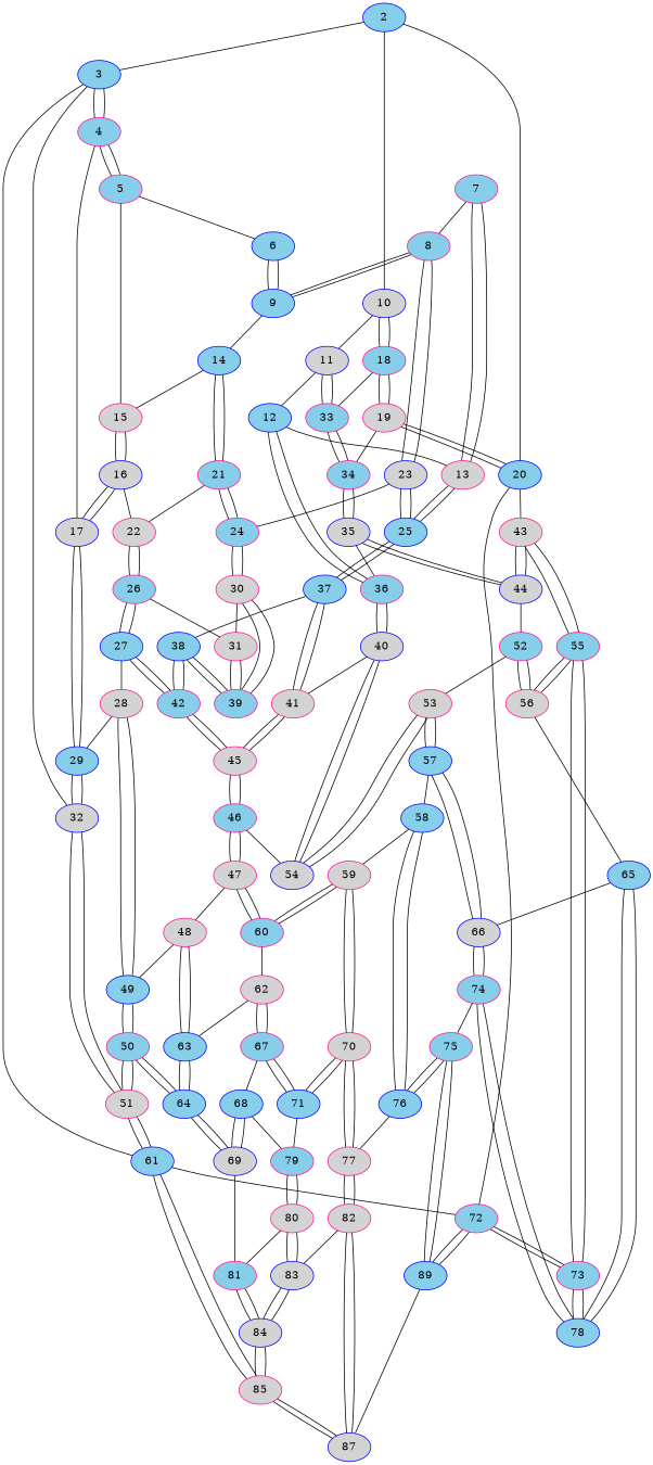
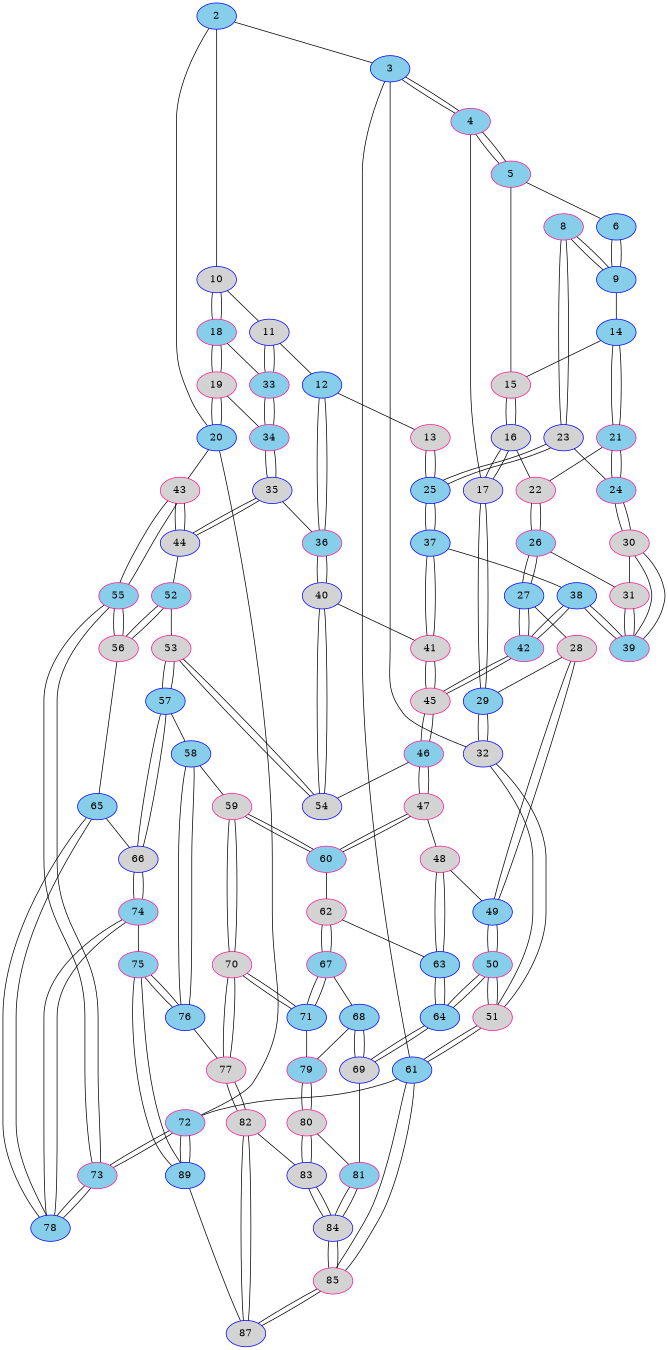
  graph {
    node [color=deeppink fillcolor=skyblue style=filled]
    2 [color=blue]
    3 [color=blue]
    10 [color=blue fillcolor=lightgrey]
    20 [color=blue]
-   7
    8
    13 [fillcolor=lightgrey]
    4
    32 [color=blue fillcolor=lightgrey]
    61 [color=blue]
    11 [color=blue fillcolor=lightgrey]
    18
    43 [fillcolor=lightgrey]
    72
    5
    17 [color=blue fillcolor=lightgrey]
    51 [fillcolor=lightgrey]
    85 [fillcolor=lightgrey]
    6 [color=blue]
    15 [fillcolor=lightgrey]
    29 [color=blue]
    9 [color=blue]
    16 [color=blue fillcolor=lightgrey]
    14 [color=blue]
    23 [color=blue fillcolor=lightgrey]
    25 [color=blue]
    24
    21
    12 [color=blue]
    33
    19 [fillcolor=lightgrey]
    36
    34
    40 [color=blue fillcolor=lightgrey]
    37 [color=blue]
    22 [fillcolor=lightgrey]
    26
    35 [color=blue fillcolor=lightgrey]
    44 [color=blue fillcolor=lightgrey]
    55
    73
    n42 [color=blue label=89]
    30 [fillcolor=lightgrey]
    27 [color=blue]
    31 [fillcolor=lightgrey]
    39
    38 [color=blue]
    41 [fillcolor=lightgrey]
    28 [fillcolor=lightgrey]
    42
    49 [color=blue]
    45 [fillcolor=lightgrey]
    50
    52
    54 [color=blue fillcolor=lightgrey]
    46
    56 [fillcolor=lightgrey]
    53 [fillcolor=lightgrey]
    47 [fillcolor=lightgrey]
    48 [fillcolor=lightgrey]
    60
    63 [color=blue]
    62 [fillcolor=lightgrey]
    64 [color=blue]
    69 [color=blue fillcolor=lightgrey]
    57 [color=blue]
    65 [color=blue]
    58 [color=blue]
    66 [color=blue fillcolor=lightgrey]
    78 [color=blue]
    59 [fillcolor=lightgrey]
    76 [color=blue]
    74
    70 [fillcolor=lightgrey]
    77 [fillcolor=lightgrey]
    71 [color=blue]
    67
    87 [color=blue fillcolor=lightgrey]
    68 [color=blue]
    81
    75
    79
    80 [fillcolor=lightgrey]
    84 [color=blue fillcolor=lightgrey]
    82 [fillcolor=lightgrey]
    83 [color=blue fillcolor=lightgrey]
    2 -- 3
    2 -- 10
    2 -- 20
    3 -- 4
    3 -- 4
    3 -- 32
    3 -- 61
    10 -- 11
    10 -- 18
    10 -- 18
    20 -- 43
    20 -- 72
-   7 -- 8
-   7 -- 13
-   7 -- 13
    8 -- 9
    8 -- 9
    8 -- 23
    8 -- 23
    13 -- 25
    13 -- 25
    4 -- 5
    4 -- 5
    4 -- 17
    32 -- 51
    32 -- 51
    61 -- 72
    61 -- 85
    61 -- 85
    11 -- 12
    11 -- 33
    11 -- 33
    18 -- 33
    18 -- 19
    18 -- 19
    43 -- 44
    43 -- 44
    43 -- 55
    43 -- 55
    72 -- 73
    72 -- 73
    72 -- n42
    72 -- n42
    5 -- 6
    5 -- 15
    17 -- 29
    17 -- 29
    51 -- 61
    51 -- 61
    85 -- 87
    85 -- 87
    6 -- 9
    6 -- 9
    15 -- 16
    15 -- 16
    29 -- 32
    29 -- 32
    9 -- 14
    16 -- 17
    16 -- 17
    16 -- 22
    14 -- 15
    14 -- 21
    14 -- 21
    23 -- 25
    23 -- 25
    23 -- 24
    25 -- 37
    25 -- 37
    24 -- 30
    24 -- 30
    21 -- 24
    21 -- 24
    21 -- 22
    12 -- 13
    12 -- 36
    12 -- 36
    33 -- 34
    33 -- 34
    19 -- 20
    19 -- 20
    19 -- 34
    36 -- 40
    36 -- 40
    34 -- 35
    34 -- 35
    40 -- 41
    40 -- 54
    40 -- 54
    37 -- 38
    37 -- 41
    37 -- 41
    22 -- 26
    22 -- 26
    26 -- 27
    26 -- 27
    26 -- 31
    35 -- 36
    35 -- 44
    35 -- 44
    44 -- 52
    55 -- 73
    55 -- 73
    55 -- 56
    55 -- 56
    73 -- 78
    73 -- 78
    n42 -- 87
    30 -- 31
    30 -- 39
    30 -- 39
    27 -- 28
    27 -- 42
    27 -- 42
    31 -- 39
    31 -- 39
    38 -- 39
    38 -- 39
    38 -- 42
    38 -- 42
    41 -- 45
    41 -- 45
    28 -- 29
    28 -- 49
    28 -- 49
    42 -- 45
    42 -- 45
    49 -- 50
    49 -- 50
    45 -- 46
    45 -- 46
    50 -- 51
    50 -- 51
    50 -- 64
    50 -- 64
    52 -- 56
    52 -- 56
    52 -- 53
    46 -- 54
    46 -- 47
    46 -- 47
    56 -- 65
    53 -- 54
    53 -- 54
    53 -- 57
    53 -- 57
    47 -- 48
    47 -- 60
    47 -- 60
    48 -- 49
    48 -- 63
    48 -- 63
    60 -- 62
    63 -- 64
    63 -- 64
    62 -- 63
    62 -- 67
    62 -- 67
    64 -- 69
    64 -- 69
    69 -- 81
    57 -- 58
    57 -- 66
    57 -- 66
    65 -- 66
    65 -- 78
    65 -- 78
    58 -- 59
    58 -- 76
    58 -- 76
    66 -- 74
    66 -- 74
    59 -- 60
    59 -- 60
    59 -- 70
    59 -- 70
    76 -- 77
    74 -- 78
    74 -- 78
    74 -- 75
    70 -- 77
    70 -- 77
    70 -- 71
    70 -- 71
    77 -- 82
    77 -- 82
    71 -- 79
    67 -- 71
    67 -- 71
    67 -- 68
    68 -- 69
    68 -- 69
    68 -- 79
    81 -- 84
    81 -- 84
    75 -- n42
    75 -- n42
    75 -- 76
    75 -- 76
    79 -- 80
    79 -- 80
    80 -- 81
    80 -- 83
    80 -- 83
    84 -- 85
    84 -- 85
    82 -- 87
    82 -- 87
    82 -- 83
    83 -- 84
    83 -- 84
  }
